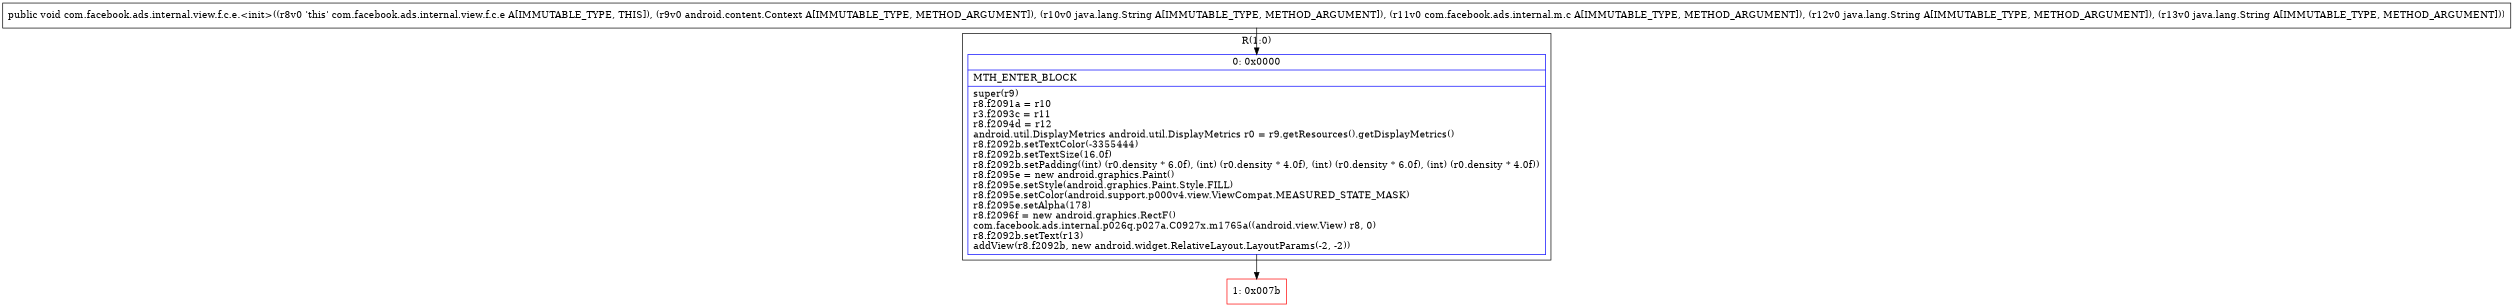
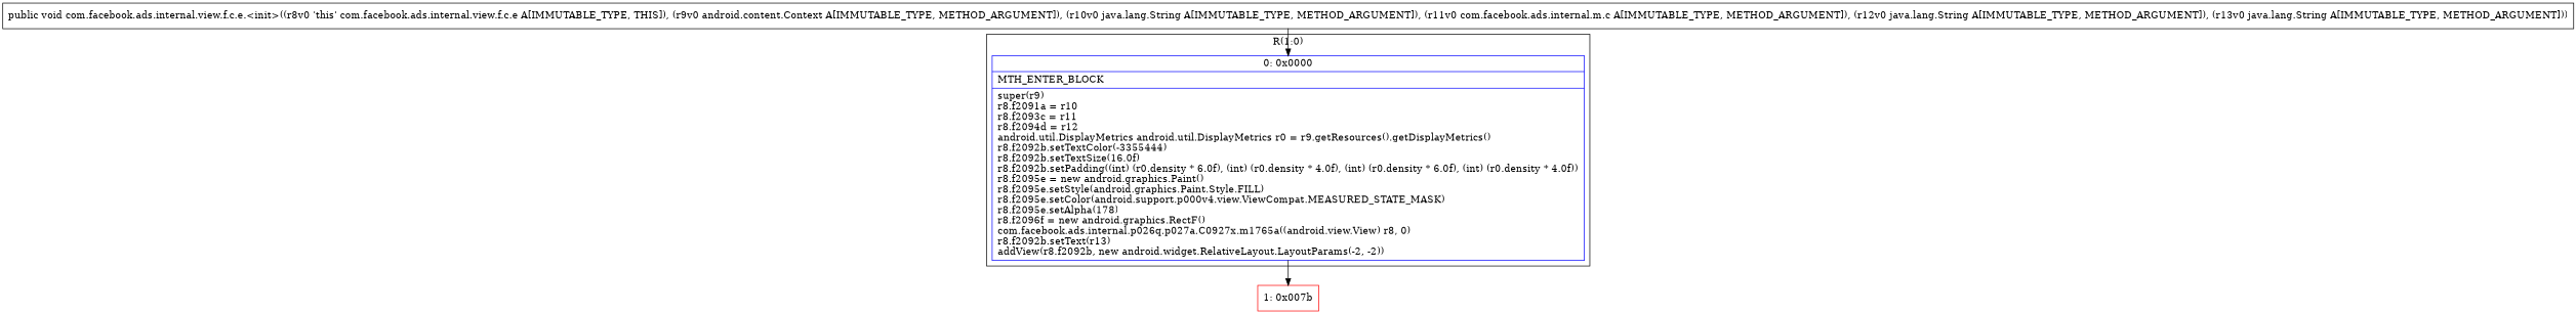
  digraph {
    node [shape=record]
-   n1 [color=blue label="{0\:\ 0x0000|MTH_ENTER_BLOCK\l|super(r9)\lr8.f2091a = r10\lr3.f2093c = r11\lr8.f2094d = r12\landroid.util.DisplayMetrics android.util.DisplayMetrics r0 = r9.getResources().getDisplayMetrics()\lr8.f2092b.setTextColor(\-3355444)\lr8.f2092b.setTextSize(16.0f)\lr8.f2092b.setPadding((int) (r0.density * 6.0f), (int) (r0.density * 4.0f), (int) (r0.density * 6.0f), (int) (r0.density * 4.0f))\lr8.f2095e = new android.graphics.Paint()\lr8.f2095e.setStyle(android.graphics.Paint.Style.FILL)\lr8.f2095e.setColor(android.support.p000v4.view.ViewCompat.MEASURED_STATE_MASK)\lr8.f2095e.setAlpha(178)\lr8.f2096f = new android.graphics.RectF()\lcom.facebook.ads.internal.p026q.p027a.C0927x.m1765a((android.view.View) r8, 0)\lr8.f2092b.setText(r13)\laddView(r8.f2092b, new android.widget.RelativeLayout.LayoutParams(\-2, \-2))\l}"]
+   n1 [color=blue label="{0\:\ 0x0000|MTH_ENTER_BLOCK\l|super(r9)\lr8.f2091a = r10\lr8.f2093c = r11\lr8.f2094d = r12\landroid.util.DisplayMetrics android.util.DisplayMetrics r0 = r9.getResources().getDisplayMetrics()\lr8.f2092b.setTextColor(\-3355444)\lr8.f2092b.setTextSize(16.0f)\lr8.f2092b.setPadding((int) (r0.density * 6.0f), (int) (r0.density * 4.0f), (int) (r0.density * 6.0f), (int) (r0.density * 4.0f))\lr8.f2095e = new android.graphics.Paint()\lr8.f2095e.setStyle(android.graphics.Paint.Style.FILL)\lr8.f2095e.setColor(android.support.p000v4.view.ViewCompat.MEASURED_STATE_MASK)\lr8.f2095e.setAlpha(178)\lr8.f2096f = new android.graphics.RectF()\lcom.facebook.ads.internal.p026q.p027a.C0927x.m1765a((android.view.View) r8, 0)\lr8.f2092b.setText(r13)\laddView(r8.f2092b, new android.widget.RelativeLayout.LayoutParams(\-2, \-2))\l}"]
    n2 [color=red label="{1\:\ 0x007b}"]
    n3 [label="{public void com.facebook.ads.internal.view.f.c.e.\<init\>((r8v0 'this' com.facebook.ads.internal.view.f.c.e A[IMMUTABLE_TYPE, THIS]), (r9v0 android.content.Context A[IMMUTABLE_TYPE, METHOD_ARGUMENT]), (r10v0 java.lang.String A[IMMUTABLE_TYPE, METHOD_ARGUMENT]), (r11v0 com.facebook.ads.internal.m.c A[IMMUTABLE_TYPE, METHOD_ARGUMENT]), (r12v0 java.lang.String A[IMMUTABLE_TYPE, METHOD_ARGUMENT]), (r13v0 java.lang.String A[IMMUTABLE_TYPE, METHOD_ARGUMENT])) }"]
    subgraph cluster_1 {
      label="R(1:0)"
      n1
    }
    n1 -> n2
    n3 -> n1
  }
